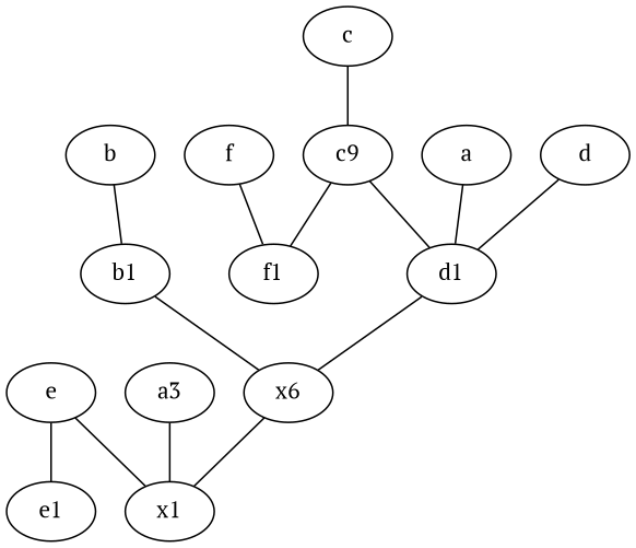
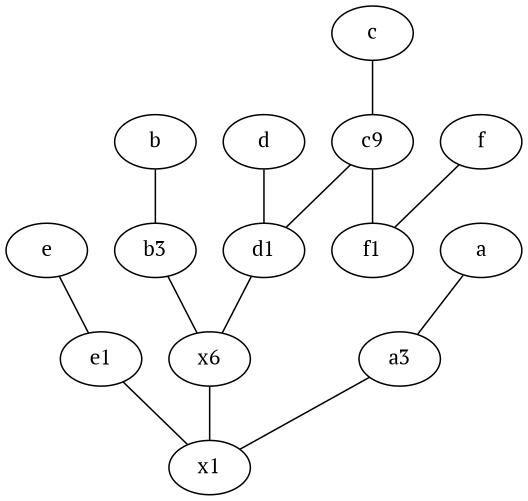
  graph {
    fontname="PT Serif"
    node [fontname="PT Serif" labelfontsize=50]
    edge [fontname="PT Serif"]
    f
    f1
    e
    e1
    x1
    n6 [label=c9]
    d1
    n8 [label=x6]
    c
    n10 [label=a3]
    a
-   b1
+   b1 [label=b3]
    d
    b
    f -- f1
    e -- e1
-   e -- x1
+   e1 -- x1
    n6 -- f1
    n6 -- d1
    d1 -- n8
    n8 -- x1
    c -- n6
    n10 -- x1
-   a -- d1
+   a -- n10
    b1 -- n8
    d -- d1
    b -- b1
  }
